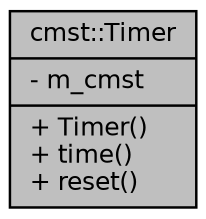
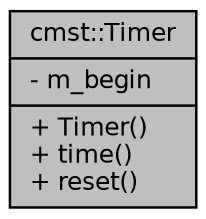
  digraph {
-   n1 [color=black fillcolor=grey75 fontcolor=black fontname=Helvetica fontsize=10 height=0.2 label="{cmst::Timer\n|- m_cmst\l|+ Timer()\l+ time()\l+ reset()\l}" shape=record style=filled width=0.4]
+   n1 [color=black fillcolor=grey75 fontcolor=black fontname=Helvetica fontsize=10 height=0.2 label="{cmst::Timer\n|- m_begin\l|+ Timer()\l+ time()\l+ reset()\l}" shape=record style=filled width=0.4]
  }
